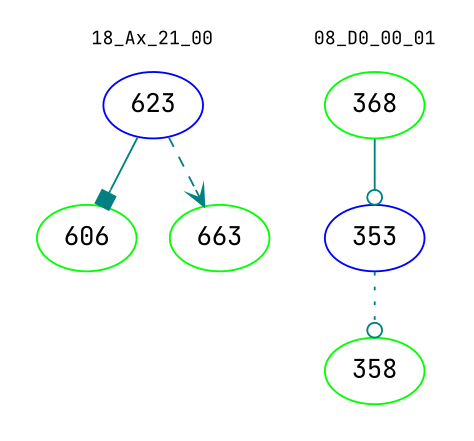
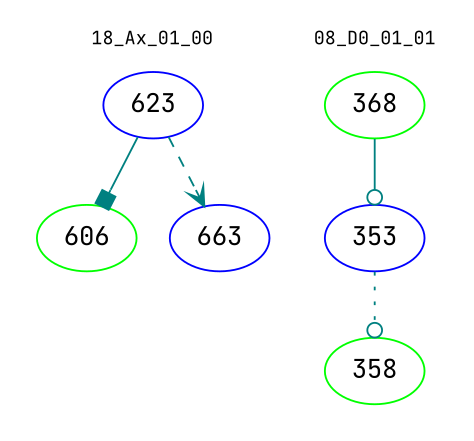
  digraph {
    fontname="JetBrains Mono"
    node [color=green fontname="JetBrains Mono"]
    edge [arrowhead=odot color=teal fontname="JetBrains Mono" style=solid]
    n1 [color=blue label=623]
    n2 [label=606]
-   n3 [label=663]
+   n3 [color=blue label=663]
    n4 [color=blue label=353]
    n5 [label=368]
    n6 [label=358]
    subgraph cluster_1 {
      color=white
      fontsize=10
-     label="18_Ax_21_00"
+     label="18_Ax_01_00"
      n1
      n2
      n3
    }
    subgraph cluster_2 {
      color=white
      fontsize=10
-     label="08_D0_00_01"
+     label="08_D0_01_01"
      n4
      n5
      n6
    }
    n1 -> n2 [arrowhead=box]
    n1 -> n3 [arrowhead=vee style=dashed]
    n4 -> n6 [style=dotted]
    n5 -> n4
  }
